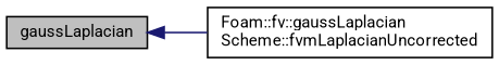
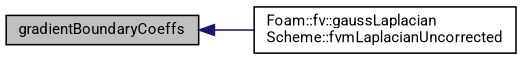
  digraph {
    rankdir=LR
    fontname=Roboto
    node [color=black fontname=Roboto fontsize=10 shape=record]
-   n1 [fillcolor=grey75 fontcolor=black height=0.2 label=gaussLaplacian style=filled width=0.4]
+   n1 [fillcolor=grey75 fontcolor=black height=0.2 label=gradientBoundaryCoeffs style=filled width=0.4]
    n2 [height=0.2 label="Foam::fv::gaussLaplacian\lScheme::fvmLaplacianUncorrected" width=0.4]
    n1 -> n2 [color=midnightblue dir=back fontname=Roboto fontsize=10 labelfontname=FreeSans labelfontsize=10 style=solid]
  }
